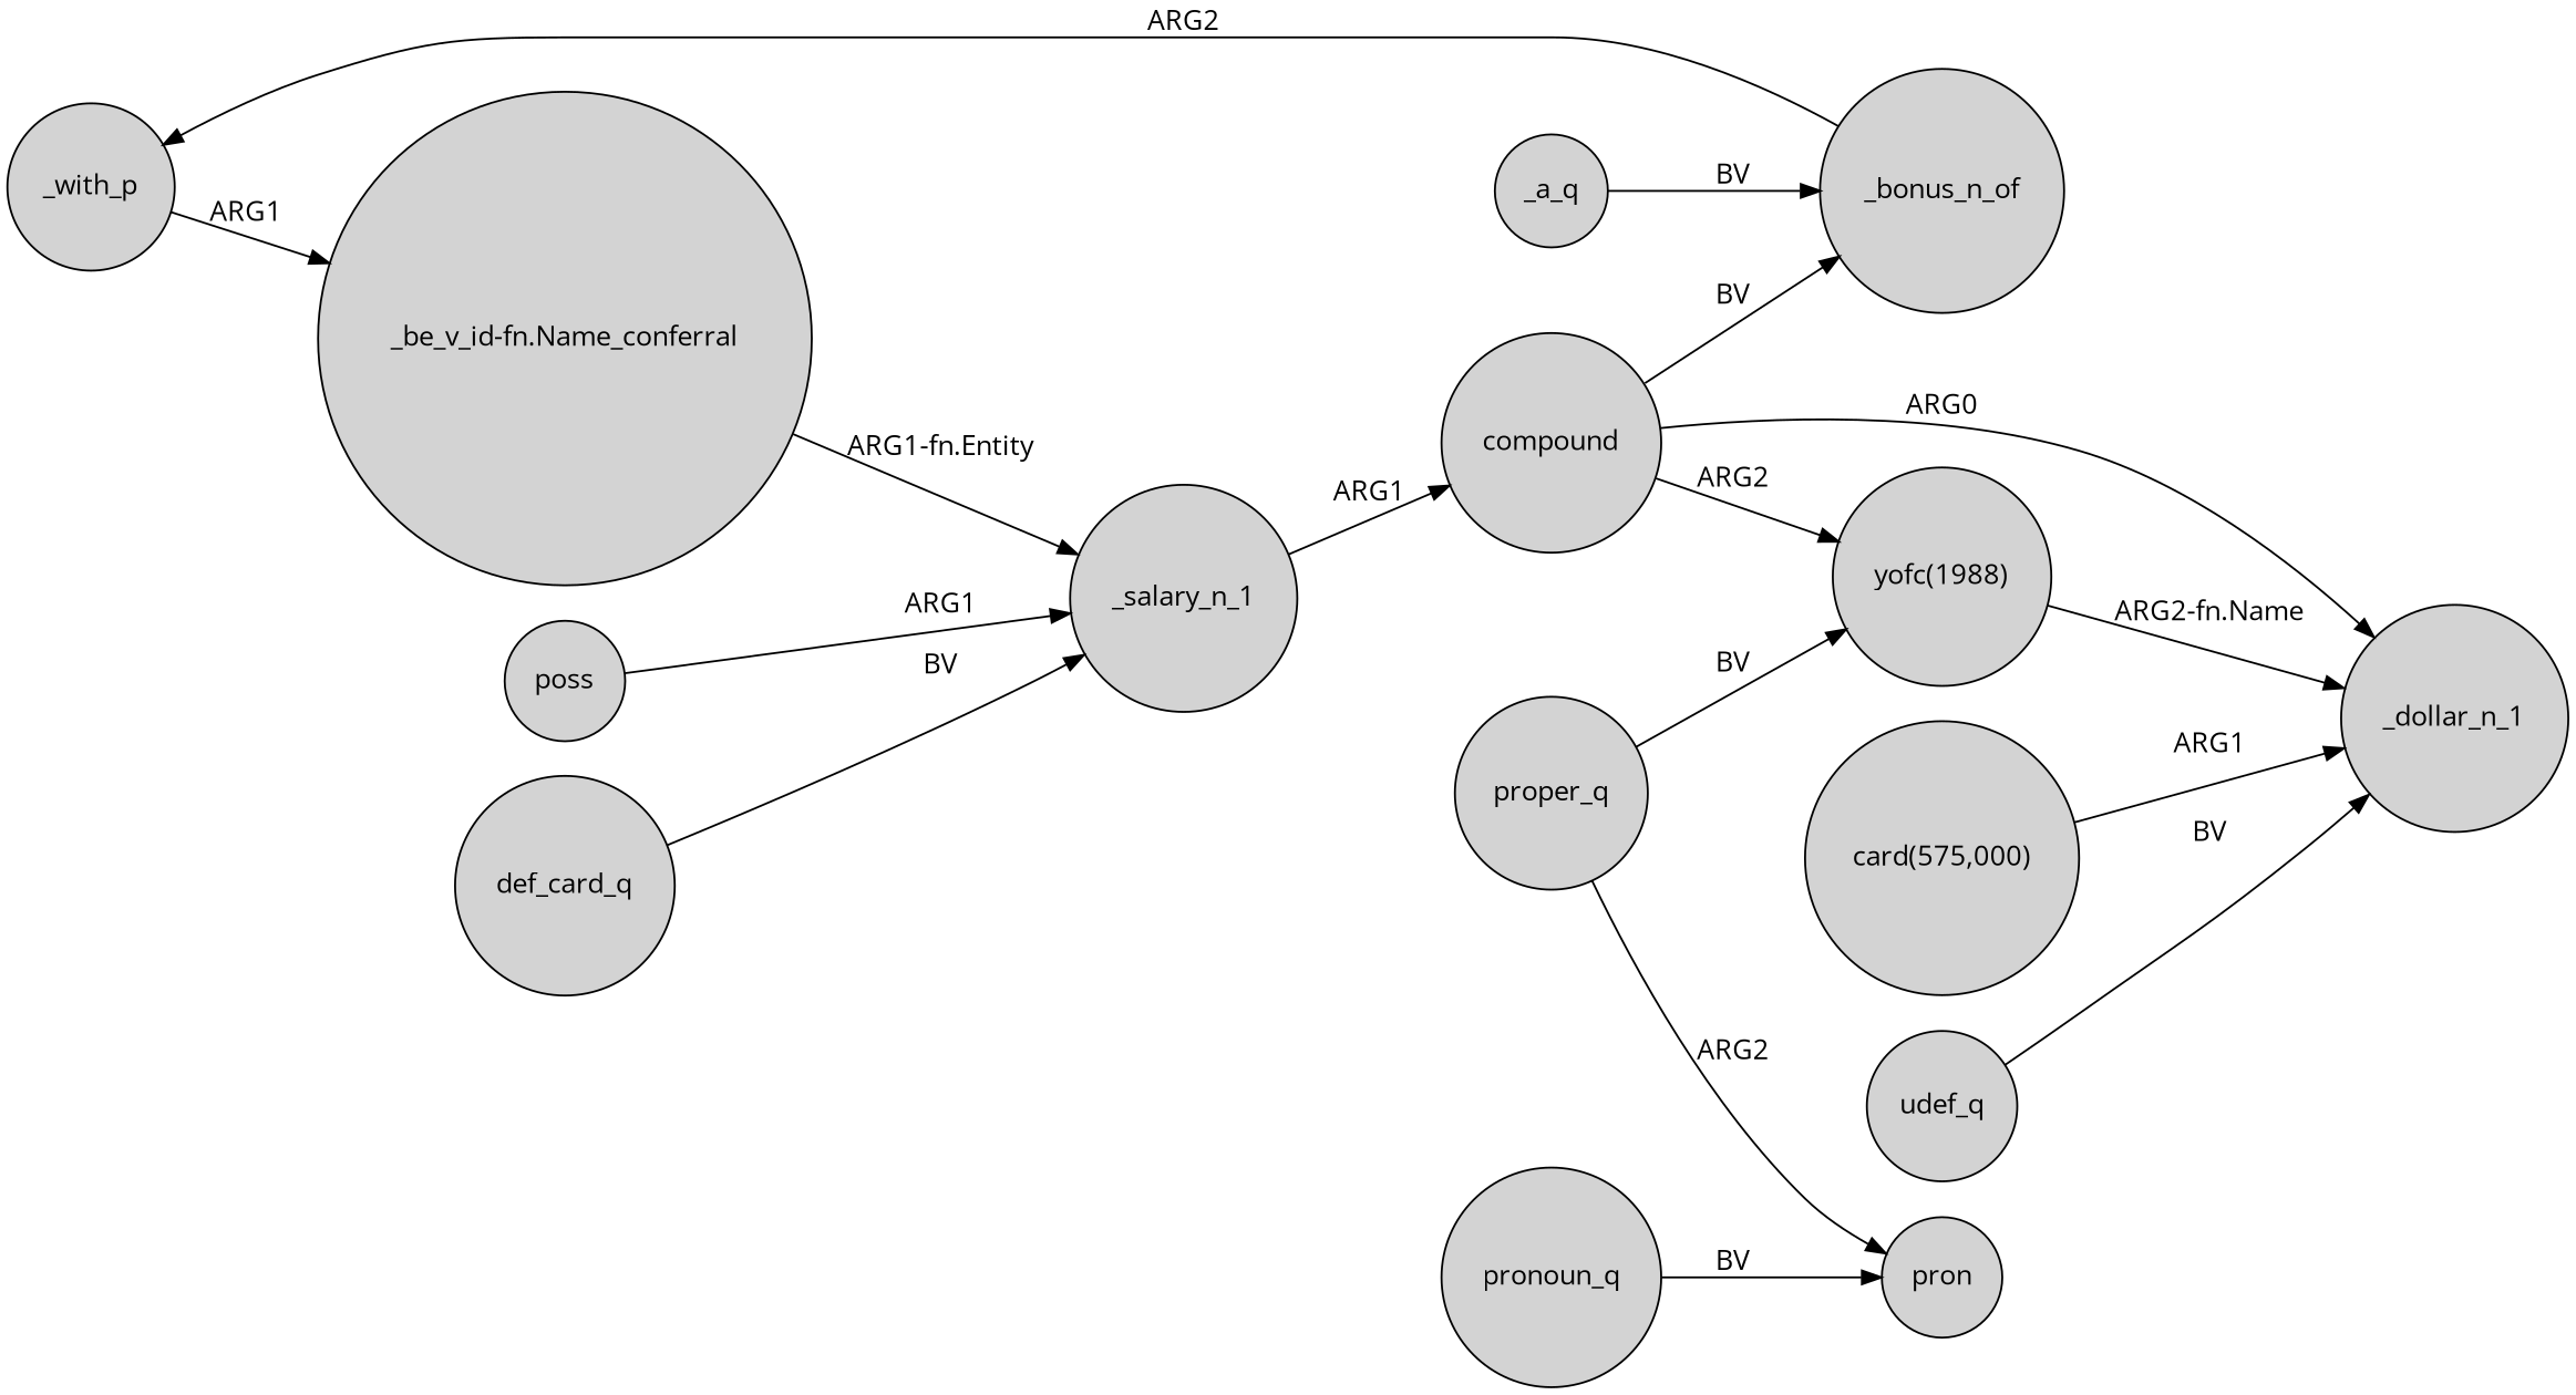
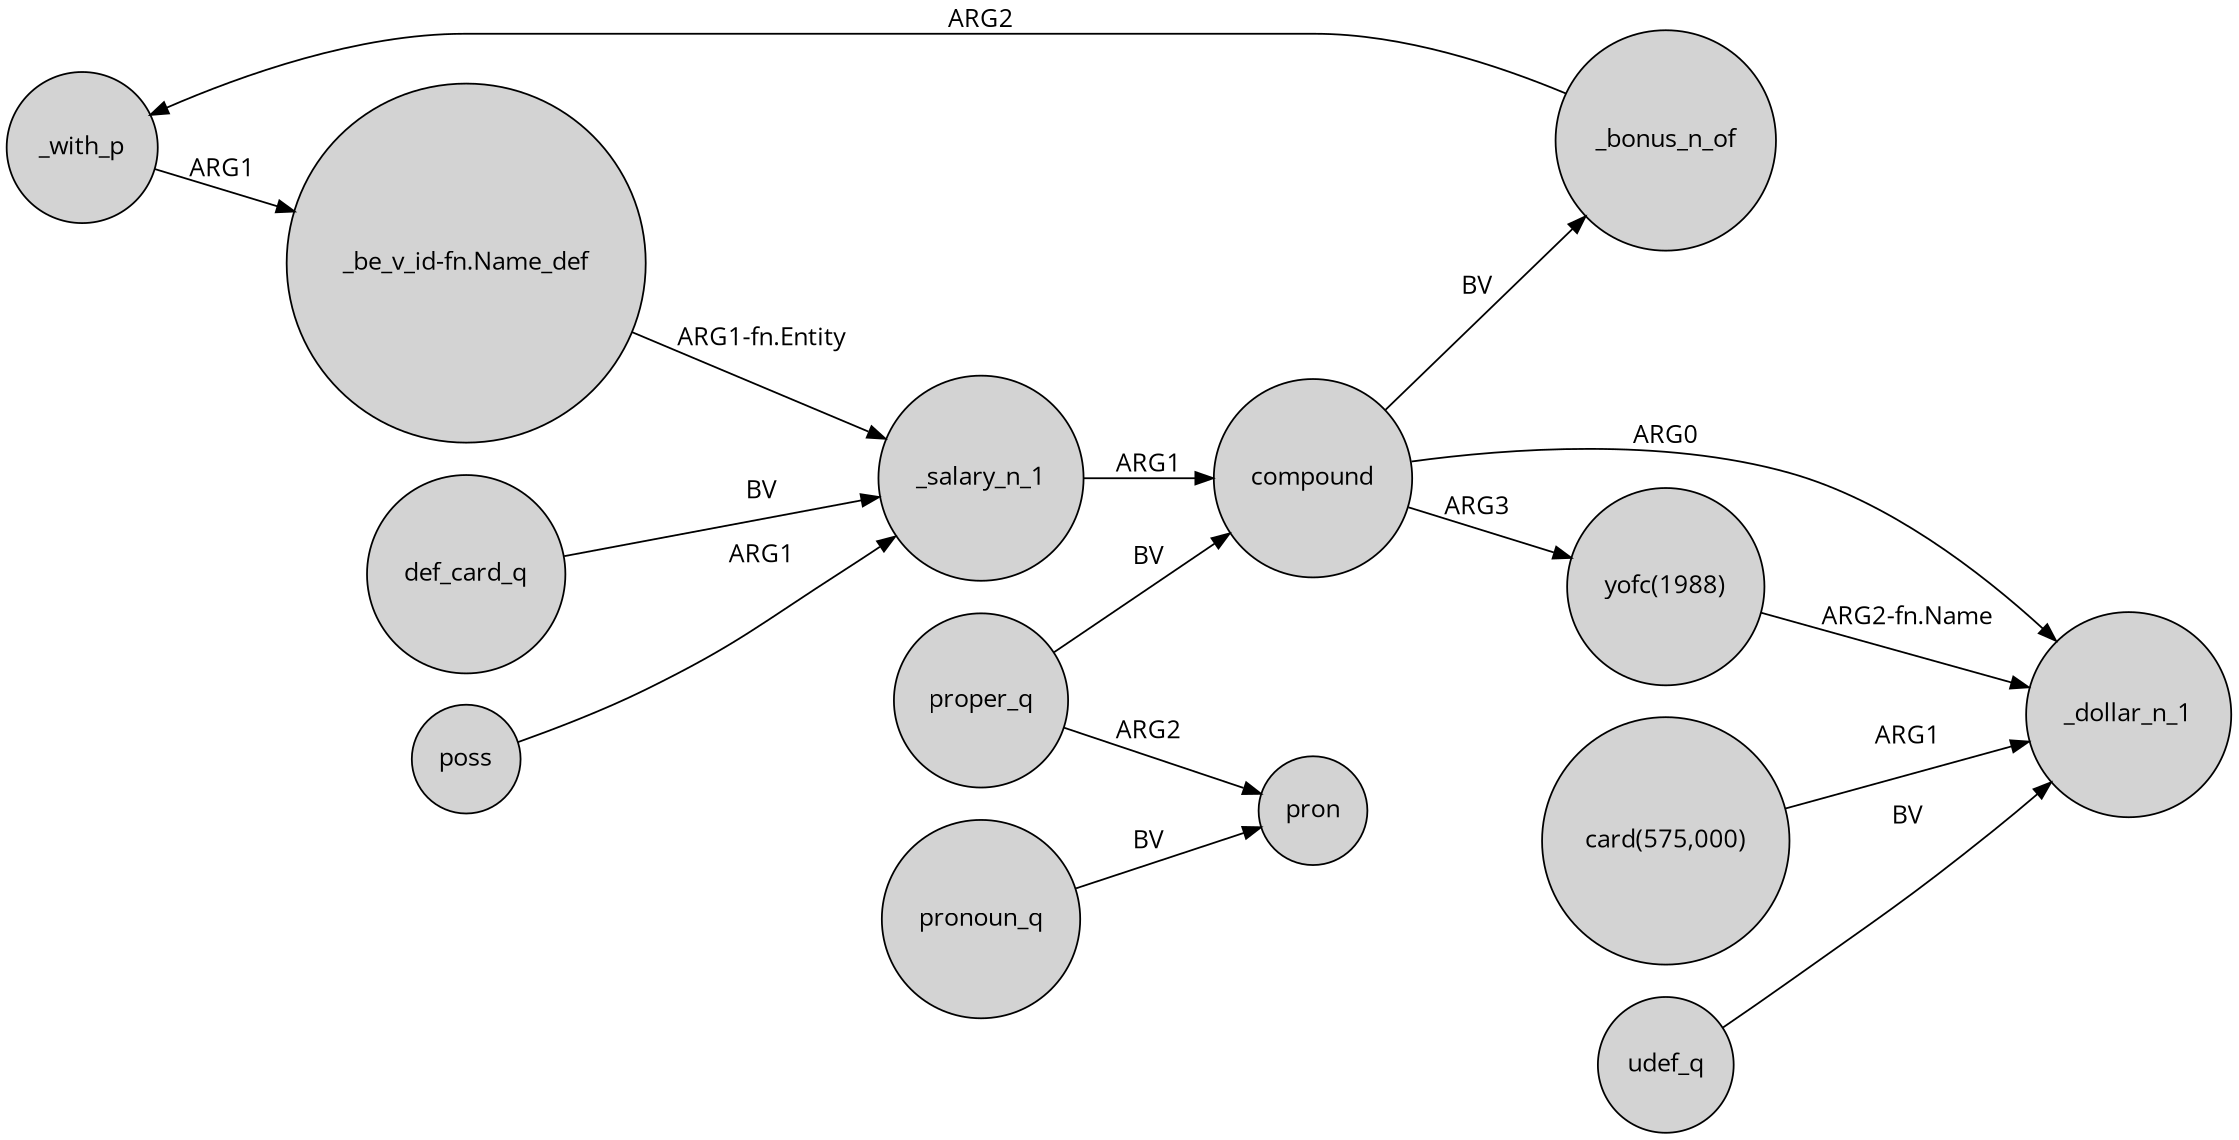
  digraph {
    fontname="Open Sans"
    rankdir=LR
    node [fontname="Open Sans" shape=circle style=filled]
    edge [fontname="Open Sans"]
    _with_p
-   "_be_v_id-fn.Name_conferral"
+   "_be_v_id-fn.Name_conferral" [label="_be_v_id-fn.Name_def"]
    _salary_n_1
    _bonus_n_of
    compound
    _dollar_n_1
    "yofc(1988)"
    poss
    "card(575,000)"
    udef_q
-   _a_q
    pronoun_q
    pron
    proper_q
    n15 [label=def_card_q]
    _with_p -> "_be_v_id-fn.Name_conferral" [label=ARG1]
    "_be_v_id-fn.Name_conferral" -> _salary_n_1 [label="ARG1-fn.Entity"]
    _salary_n_1 -> compound [label=ARG1]
    _bonus_n_of -> _with_p [label=ARG2]
    compound -> _bonus_n_of [label=BV]
    compound -> _dollar_n_1 [label=ARG0]
-   compound -> "yofc(1988)" [label=ARG2]
+   compound -> "yofc(1988)" [label=ARG3]
    "yofc(1988)" -> _dollar_n_1 [label="ARG2-fn.Name"]
    poss -> _salary_n_1 [label=ARG1]
    "card(575,000)" -> _dollar_n_1 [label=ARG1]
    udef_q -> _dollar_n_1 [label=BV]
-   _a_q -> _bonus_n_of [label=BV]
    pronoun_q -> pron [label=BV]
-   proper_q -> "yofc(1988)" [label=BV]
+   proper_q -> compound [label=BV]
    proper_q -> pron [label=ARG2]
    n15 -> _salary_n_1 [label=BV]
  }
